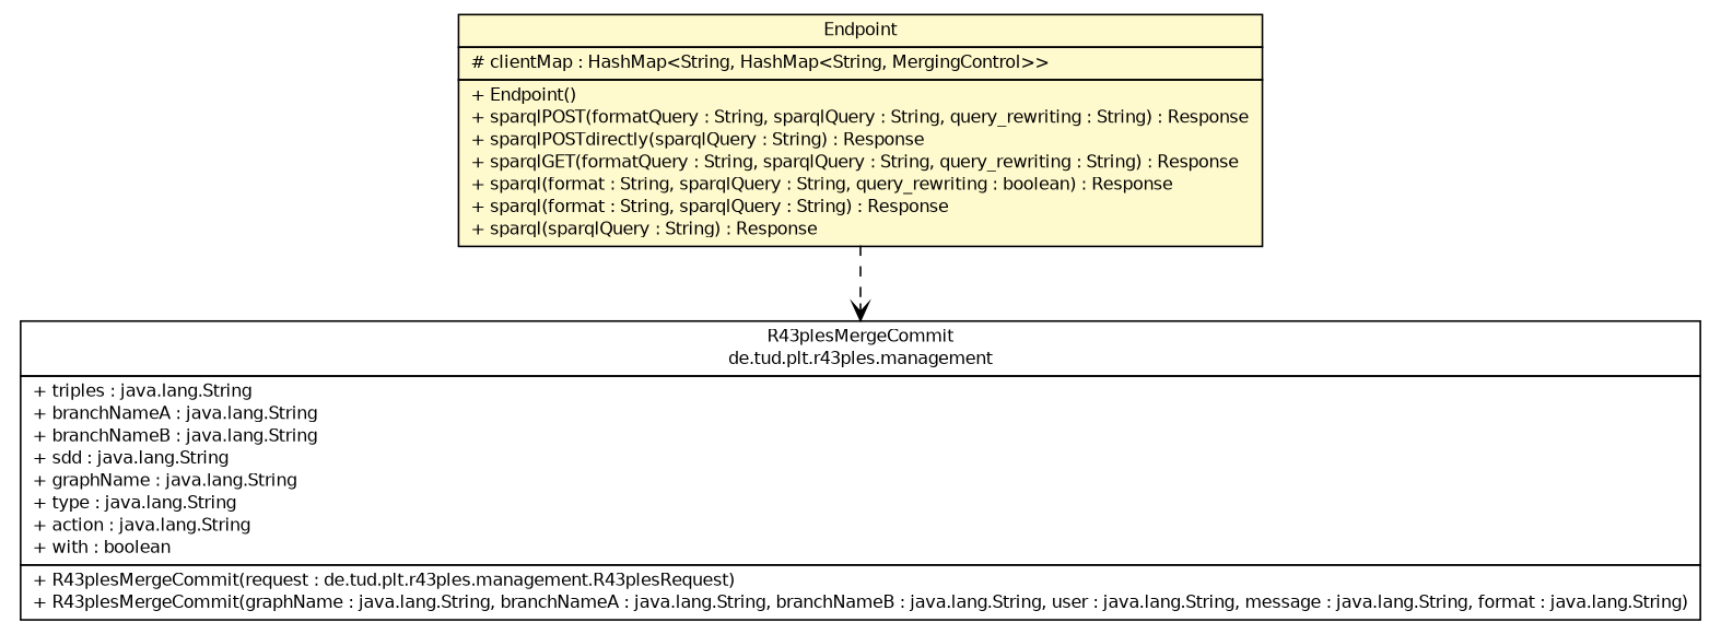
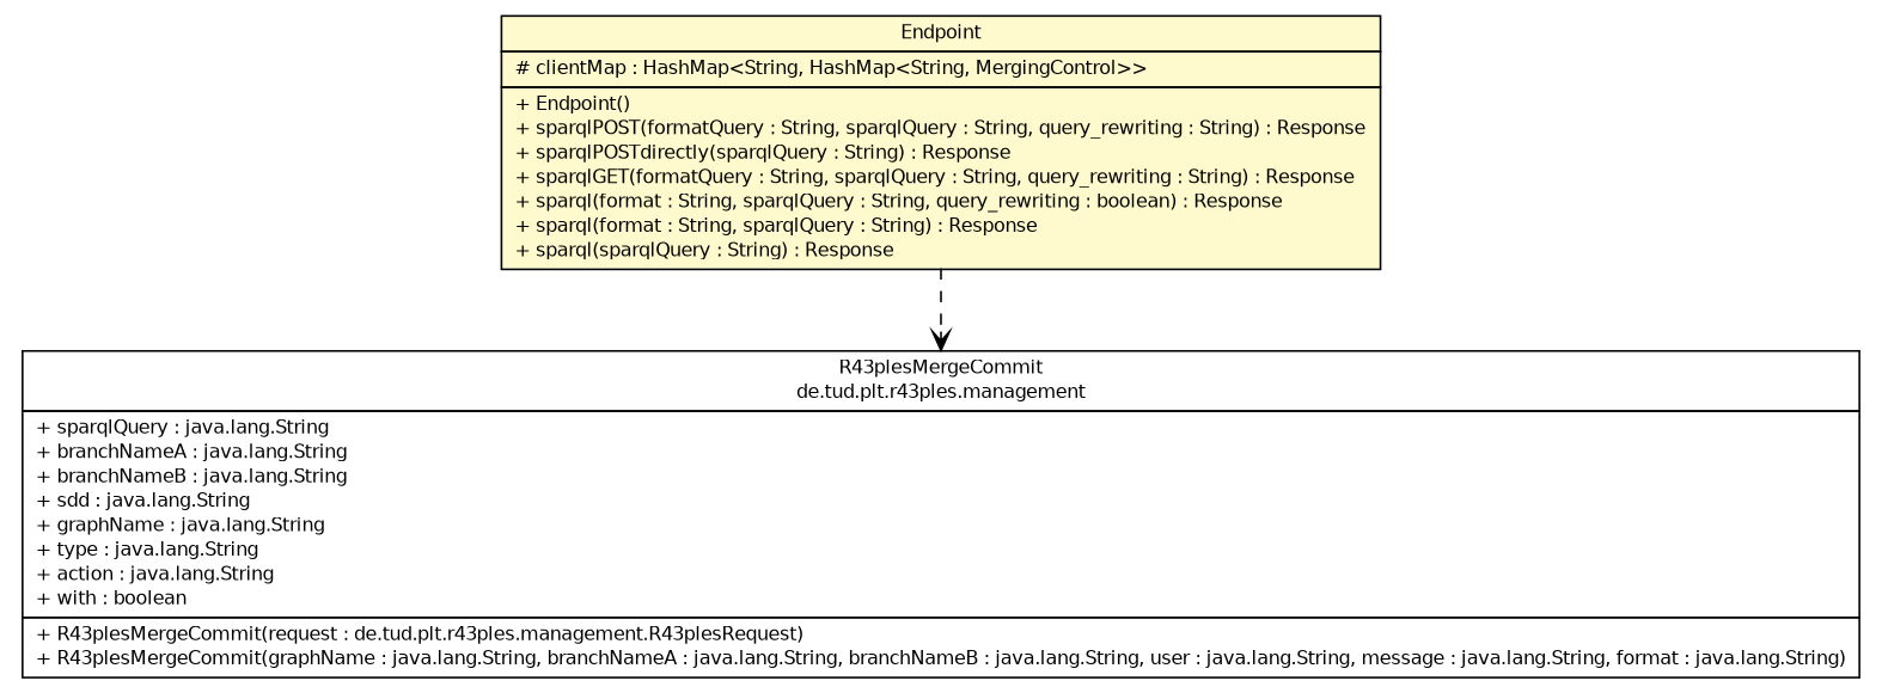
  digraph {
    nodesep=0.25
    ranksep=0.5
    node [fontcolor=black fontname=Helvetica fontsize=10.0 shape=plaintext]
-   n1 [label=<<table title="de.tud.plt.r43ples.management.R43plesMergeCommit" border="0" cellborder="1" cellspacing="0" cellpadding="2" port="p" href="../management/R43plesMergeCommit.html"> 		<tr><td><table border="0" cellspacing="0" cellpadding="1"> <tr><td align="center" balign="center"> R43plesMergeCommit </td></tr> <tr><td align="center" balign="center"> de.tud.plt.r43ples.management </td></tr> 		</table></td></tr> 		<tr><td><table border="0" cellspacing="0" cellpadding="1"> <tr><td align="left" balign="left"> + triples : java.lang.String </td></tr> <tr><td align="left" balign="left"> + branchNameA : java.lang.String </td></tr> <tr><td align="left" balign="left"> + branchNameB : java.lang.String </td></tr> <tr><td align="left" balign="left"> + sdd : java.lang.String </td></tr> <tr><td align="left" balign="left"> + graphName : java.lang.String </td></tr> <tr><td align="left" balign="left"> + type : java.lang.String </td></tr> <tr><td align="left" balign="left"> + action : java.lang.String </td></tr> <tr><td align="left" balign="left"> + with : boolean </td></tr> 		</table></td></tr> 		<tr><td><table border="0" cellspacing="0" cellpadding="1"> <tr><td align="left" balign="left"> + R43plesMergeCommit(request : de.tud.plt.r43ples.management.R43plesRequest) </td></tr> <tr><td align="left" balign="left"> + R43plesMergeCommit(graphName : java.lang.String, branchNameA : java.lang.String, branchNameB : java.lang.String, user : java.lang.String, message : java.lang.String, format : java.lang.String) </td></tr> 		</table></td></tr> 		</table>>]
+   n1 [label=<<table title="de.tud.plt.r43ples.management.R43plesMergeCommit" border="0" cellborder="1" cellspacing="0" cellpadding="2" port="p" href="../management/R43plesMergeCommit.html"> 		<tr><td><table border="0" cellspacing="0" cellpadding="1"> <tr><td align="center" balign="center"> R43plesMergeCommit </td></tr> <tr><td align="center" balign="center"> de.tud.plt.r43ples.management </td></tr> 		</table></td></tr> 		<tr><td><table border="0" cellspacing="0" cellpadding="1"> <tr><td align="left" balign="left"> + sparqlQuery : java.lang.String </td></tr> <tr><td align="left" balign="left"> + branchNameA : java.lang.String </td></tr> <tr><td align="left" balign="left"> + branchNameB : java.lang.String </td></tr> <tr><td align="left" balign="left"> + sdd : java.lang.String </td></tr> <tr><td align="left" balign="left"> + graphName : java.lang.String </td></tr> <tr><td align="left" balign="left"> + type : java.lang.String </td></tr> <tr><td align="left" balign="left"> + action : java.lang.String </td></tr> <tr><td align="left" balign="left"> + with : boolean </td></tr> 		</table></td></tr> 		<tr><td><table border="0" cellspacing="0" cellpadding="1"> <tr><td align="left" balign="left"> + R43plesMergeCommit(request : de.tud.plt.r43ples.management.R43plesRequest) </td></tr> <tr><td align="left" balign="left"> + R43plesMergeCommit(graphName : java.lang.String, branchNameA : java.lang.String, branchNameB : java.lang.String, user : java.lang.String, message : java.lang.String, format : java.lang.String) </td></tr> 		</table></td></tr> 		</table>>]
    n2 [label=<<table title="de.tud.plt.r43ples.webservice.Endpoint" border="0" cellborder="1" cellspacing="0" cellpadding="2" port="p" bgcolor="lemonChiffon" href="./Endpoint.html"> 		<tr><td><table border="0" cellspacing="0" cellpadding="1"> <tr><td align="center" balign="center"> Endpoint </td></tr> 		</table></td></tr> 		<tr><td><table border="0" cellspacing="0" cellpadding="1"> <tr><td align="left" balign="left"> # clientMap : HashMap&lt;String, HashMap&lt;String, MergingControl&gt;&gt; </td></tr> 		</table></td></tr> 		<tr><td><table border="0" cellspacing="0" cellpadding="1"> <tr><td align="left" balign="left"> + Endpoint() </td></tr> <tr><td align="left" balign="left"> + sparqlPOST(formatQuery : String, sparqlQuery : String, query_rewriting : String) : Response </td></tr> <tr><td align="left" balign="left"> + sparqlPOSTdirectly(sparqlQuery : String) : Response </td></tr> <tr><td align="left" balign="left"> + sparqlGET(formatQuery : String, sparqlQuery : String, query_rewriting : String) : Response </td></tr> <tr><td align="left" balign="left"> + sparql(format : String, sparqlQuery : String, query_rewriting : boolean) : Response </td></tr> <tr><td align="left" balign="left"> + sparql(format : String, sparqlQuery : String) : Response </td></tr> <tr><td align="left" balign="left"> + sparql(sparqlQuery : String) : Response </td></tr> 		</table></td></tr> 		</table>>]
    n2 -> n1 [arrowhead=open color=black fontcolor=black fontname=Helvetica fontsize=10.0 headport=p labelfontname=Helvetica labelfontsize=10 style=dashed tailport=p]
  }
